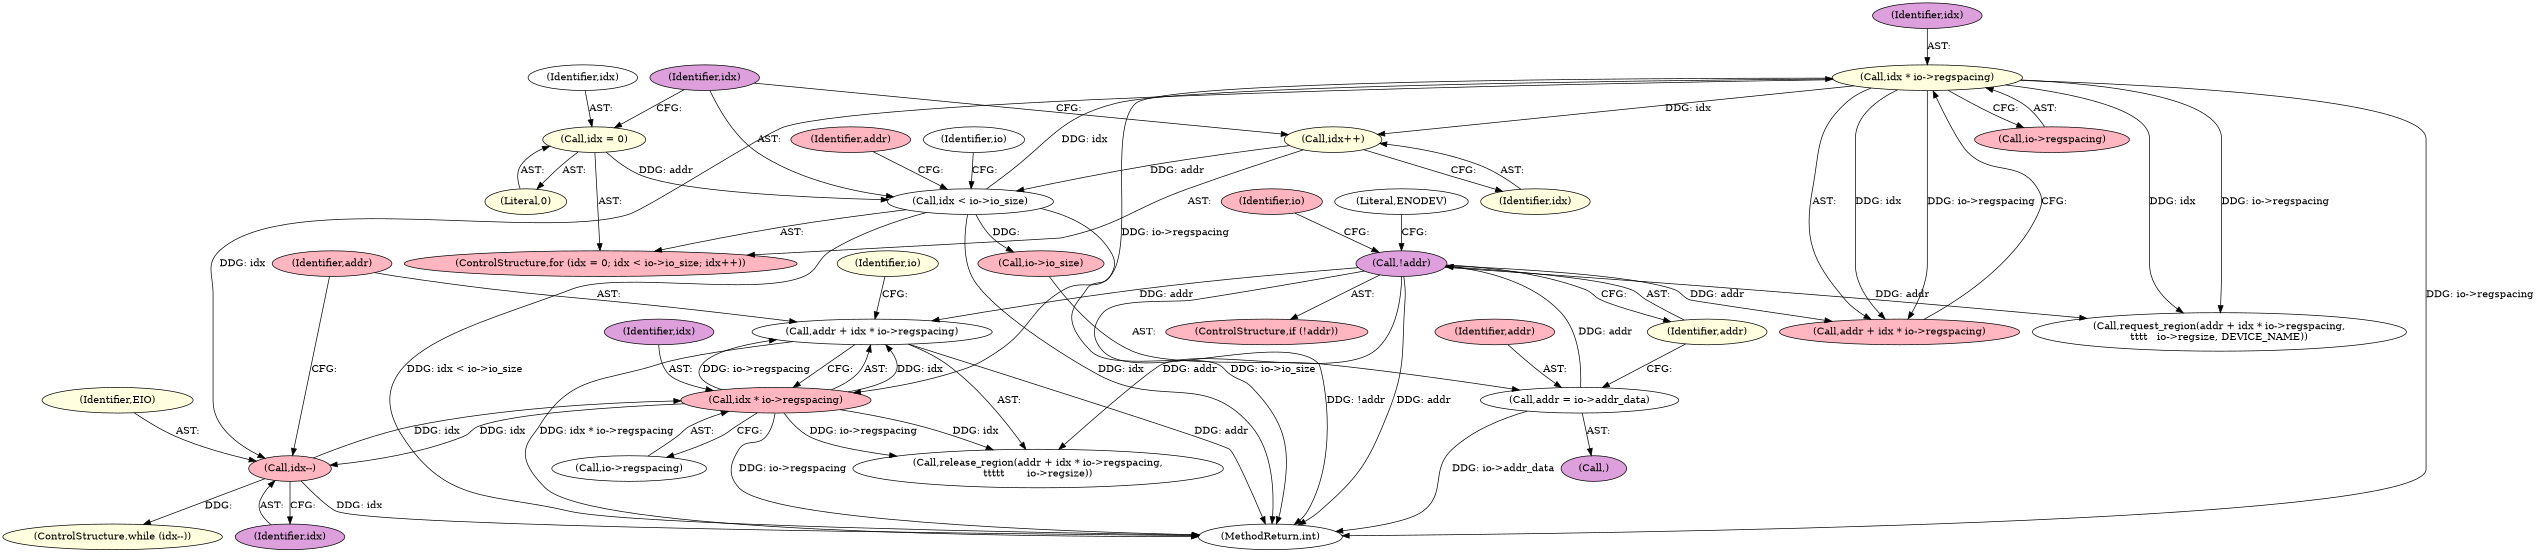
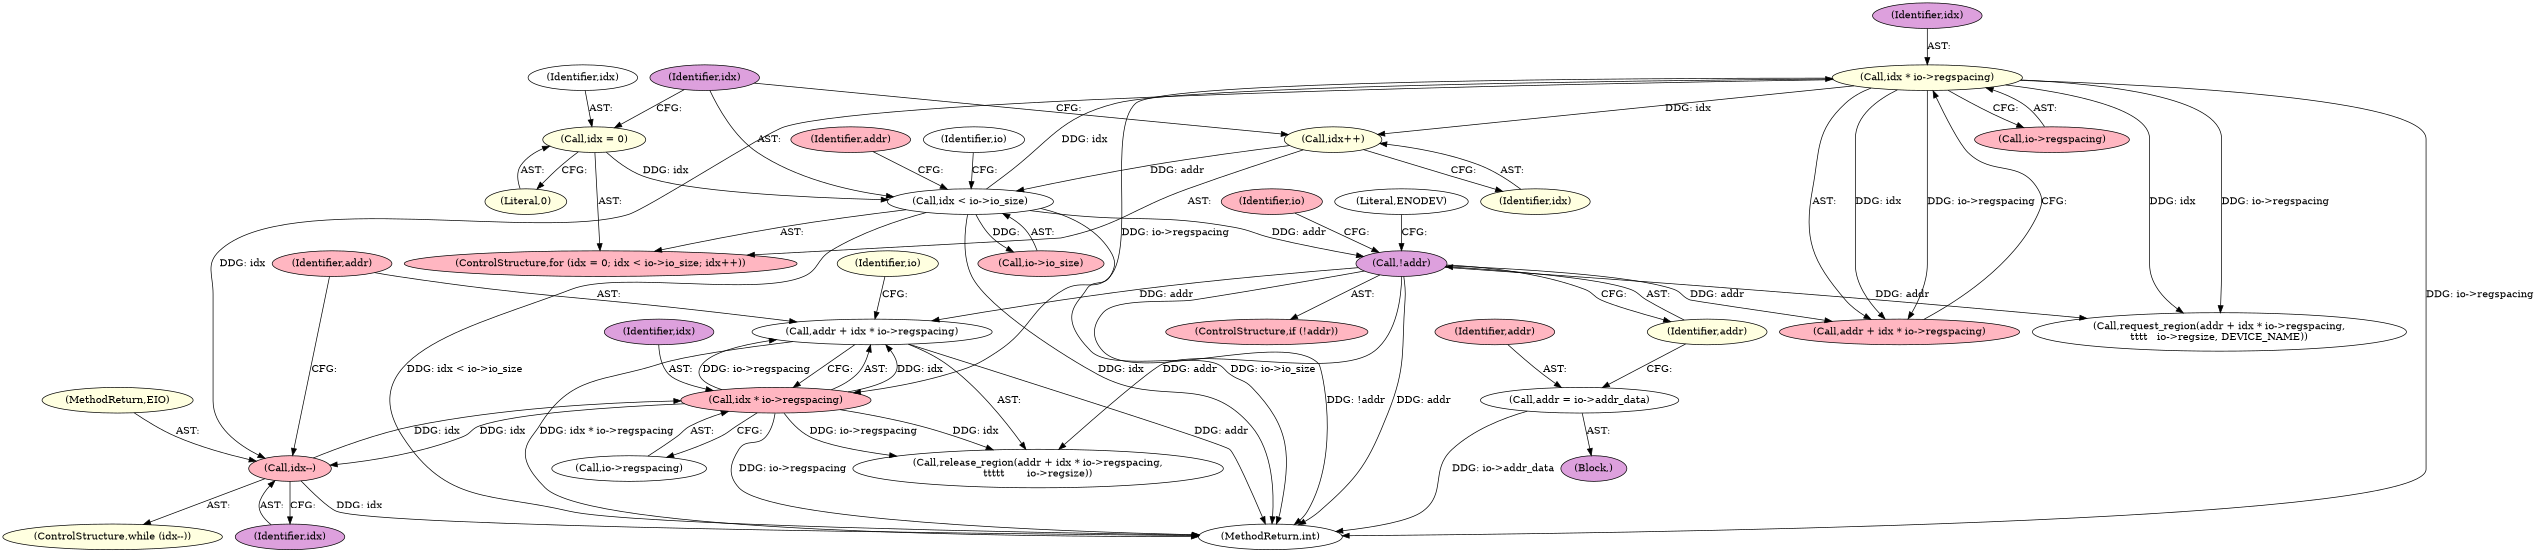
  digraph {
    node [fillcolor=lightpink style=filled]
    n1 [fillcolor=white label="(Call,addr + idx * io->regspacing)"]
    n2 [label="(Call,idx * io->regspacing)"]
    n3 [fillcolor=white label="(MethodReturn,int)"]
    n4 [fillcolor=white label="(Call,release_region(addr + idx * io->regspacing,\n\t\t\t\t\t       io->regsize))"]
    n5 [label="(Call,idx--)"]
    n6 [fillcolor=white label="(Call,io->regspacing)"]
    n7 [fillcolor=plum label="(Call,!addr)"]
    n8 [label="(Call,addr + idx * io->regspacing)"]
    n9 [fillcolor=lightyellow label="(Identifier,addr)"]
    n10 [label="(ControlStructure,if (!addr))"]
    n11 [fillcolor=white label="(Call,request_region(addr + idx * io->regspacing,\n\t\t\t\t   io->regsize, DEVICE_NAME))"]
    n12 [fillcolor=lightyellow label="(Call,idx * io->regspacing)"]
    n13 [fillcolor=white label="(Call,addr = io->addr_data)"]
-   n14 [fillcolor=plum label="(Call,)"]
+   n14 [fillcolor=plum label="(Block,)"]
    n15 [fillcolor=lightyellow label="(ControlStructure,while (idx--))"]
    n16 [fillcolor=plum label="(Identifier,idx)"]
    n17 [fillcolor=lightyellow label="(Call,idx++)"]
    n18 [label="(Call,io->regspacing)"]
    n19 [fillcolor=white label="(Call,idx < io->io_size)"]
    n20 [label="(ControlStructure,for (idx = 0; idx < io->io_size; idx++))"]
    n21 [fillcolor=lightyellow label="(Identifier,idx)"]
    n22 [label="(Call,io->io_size)"]
    n23 [fillcolor=lightyellow label="(Call,idx = 0)"]
    n24 [fillcolor=lightyellow label="(Literal,0)"]
    n25 [fillcolor=white label="(Identifier,io)"]
    n26 [label="(Identifier,addr)"]
    n27 [fillcolor=plum label="(Identifier,idx)"]
-   n28 [fillcolor=lightyellow label="(Identifier,EIO)"]
+   n28 [fillcolor=lightyellow label="(MethodReturn,EIO)"]
    n29 [label="(Identifier,addr)"]
    n30 [label="(Identifier,addr)"]
    n31 [fillcolor=white label="(Identifier,idx)"]
    n32 [label="(Identifier,io)"]
    n33 [fillcolor=plum label="(Identifier,idx)"]
    n34 [fillcolor=lightyellow label="(Identifier,io)"]
    n35 [fillcolor=plum label="(Identifier,idx)"]
    n36 [fillcolor=white label="(Literal,ENODEV)"]
    n1 -> n2 [label="CFG: "]
    n1 -> n3 [label="DDG: addr"]
    n1 -> n3 [label="DDG: idx * io->regspacing"]
    n1 -> n4 [label="AST: "]
    n2 -> n1 [label="AST: "]
    n2 -> n1 [label="DDG: idx"]
    n2 -> n1 [label="DDG: io->regspacing"]
    n2 -> n3 [label="DDG: io->regspacing"]
    n2 -> n4 [label="DDG: idx"]
    n2 -> n4 [label="DDG: io->regspacing"]
    n2 -> n5 [label="DDG: idx"]
    n2 -> n6 [label="CFG: "]
    n5 -> n2 [label="DDG: idx"]
    n5 -> n3 [label="DDG: idx"]
-   n5 -> n15 [label="DDG: "]
+   n5 -> n15 [label="AST: "]
    n5 -> n16 [label="CFG: "]
    n6 -> n2 [label="AST: "]
    n7 -> n1 [label="DDG: addr"]
    n7 -> n3 [label="DDG: !addr"]
    n7 -> n3 [label="DDG: addr"]
    n7 -> n4 [label="DDG: addr"]
    n7 -> n8 [label="DDG: addr"]
    n7 -> n9 [label="CFG: "]
    n7 -> n10 [label="AST: "]
    n7 -> n11 [label="DDG: addr"]
    n8 -> n12 [label="CFG: "]
    n9 -> n7 [label="AST: "]
    n9 -> n13 [label="CFG: "]
    n12 -> n2 [label="DDG: io->regspacing"]
    n12 -> n3 [label="DDG: io->regspacing"]
    n12 -> n5 [label="DDG: idx"]
    n12 -> n8 [label="AST: "]
    n12 -> n8 [label="DDG: idx"]
    n12 -> n8 [label="DDG: io->regspacing"]
    n12 -> n11 [label="DDG: idx"]
    n12 -> n11 [label="DDG: io->regspacing"]
    n12 -> n17 [label="DDG: idx"]
    n12 -> n18 [label="CFG: "]
    n13 -> n3 [label="DDG: io->addr_data"]
-   n13 -> n7 [label="DDG: addr"]
+   n19 -> n7 [label="DDG: addr"]
    n13 -> n14 [label="AST: "]
    n16 -> n5 [label="AST: "]
    n17 -> n19 [label="DDG: addr"]
    n17 -> n20 [label="AST: "]
    n17 -> n21 [label="CFG: "]
    n18 -> n12 [label="AST: "]
    n19 -> n3 [label="DDG: io->io_size"]
    n19 -> n3 [label="DDG: idx < io->io_size"]
    n19 -> n3 [label="DDG: idx"]
    n19 -> n12 [label="DDG: idx"]
    n19 -> n20 [label="AST: "]
    n19 -> n22 [label="DDG: "]
    n21 -> n17 [label="AST: "]
-   n22 -> n13 [label="AST: "]
-   n23 -> n19 [label="DDG: addr"]
+   n22 -> n19 [label="AST: "]
+   n23 -> n19 [label="DDG: idx"]
    n23 -> n20 [label="AST: "]
-   n23 -> n24 [label="AST: "]
+   n23 -> n24 [label="CFG: "]
    n24 -> n23 [label="AST: "]
    n25 -> n19 [label="CFG: "]
    n26 -> n13 [label="AST: "]
    n27 -> n17 [label="CFG: "]
    n27 -> n19 [label="AST: "]
    n27 -> n23 [label="CFG: "]
    n28 -> n5 [label="AST: "]
    n29 -> n19 [label="CFG: "]
    n30 -> n1 [label="AST: "]
    n30 -> n5 [label="CFG: "]
    n31 -> n23 [label="AST: "]
    n32 -> n7 [label="CFG: "]
    n33 -> n12 [label="AST: "]
    n34 -> n1 [label="CFG: "]
    n35 -> n2 [label="AST: "]
    n36 -> n7 [label="CFG: "]
  }
